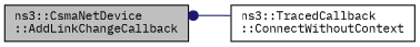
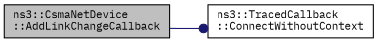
  digraph {
    rankdir=LR
    fontname="IBM Plex Mono"
    node [color=black fontname="IBM Plex Mono" fontsize=10 shape=record style=filled]
    n1 [fillcolor=grey75 fontcolor=black height=0.2 label="ns3::CsmaNetDevice\l::AddLinkChangeCallback" width=0.4]
    n2 [fillcolor=white height=0.2 label="ns3::TracedCallback\l::ConnectWithoutContext" width=0.4]
-   n2 -> n1 [color=midnightblue fontname="IBM Plex Mono" fontsize=10 labelfontname=Helvetica labelfontsize=10 style=solid arrowhead=dot]
+   n1 -> n2 [color=midnightblue fontname="IBM Plex Mono" fontsize=10 labelfontname=Helvetica labelfontsize=10 style=solid arrowhead=dot]
  }
